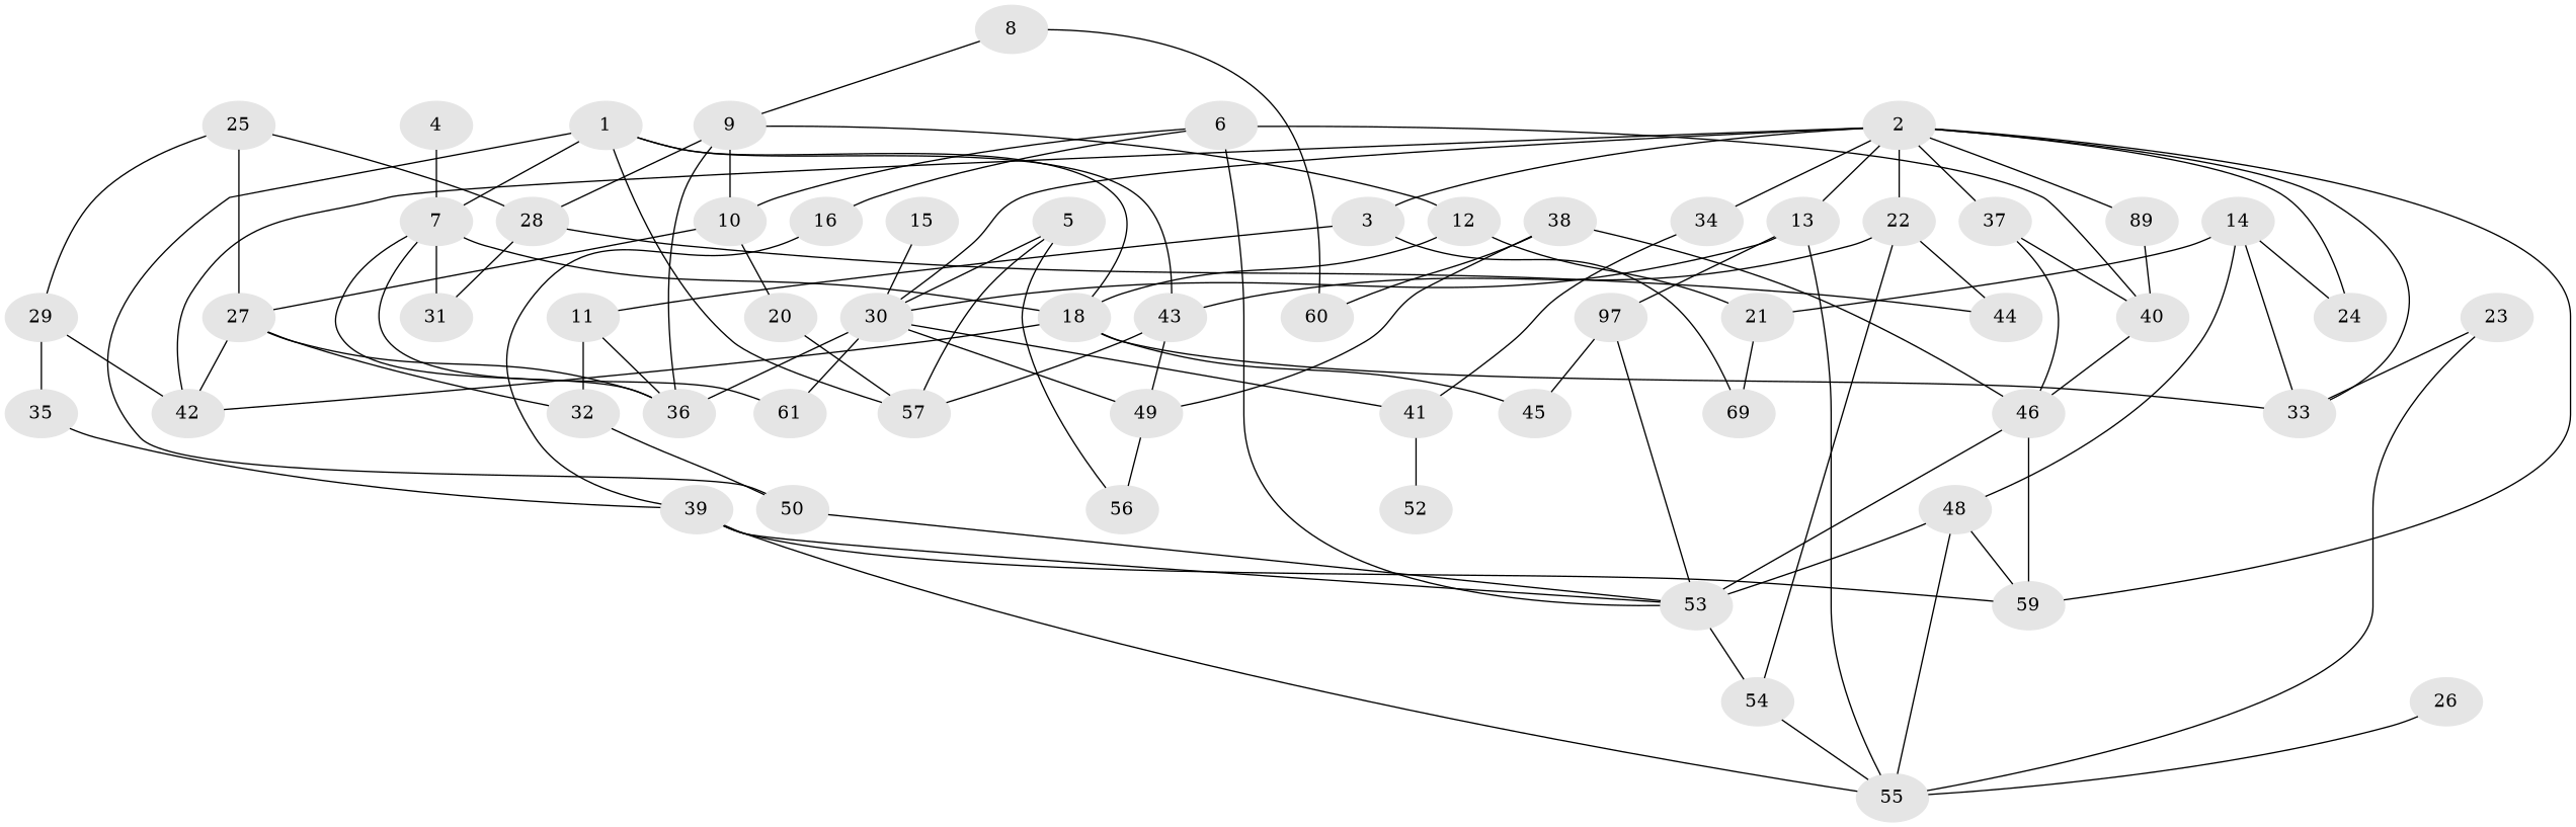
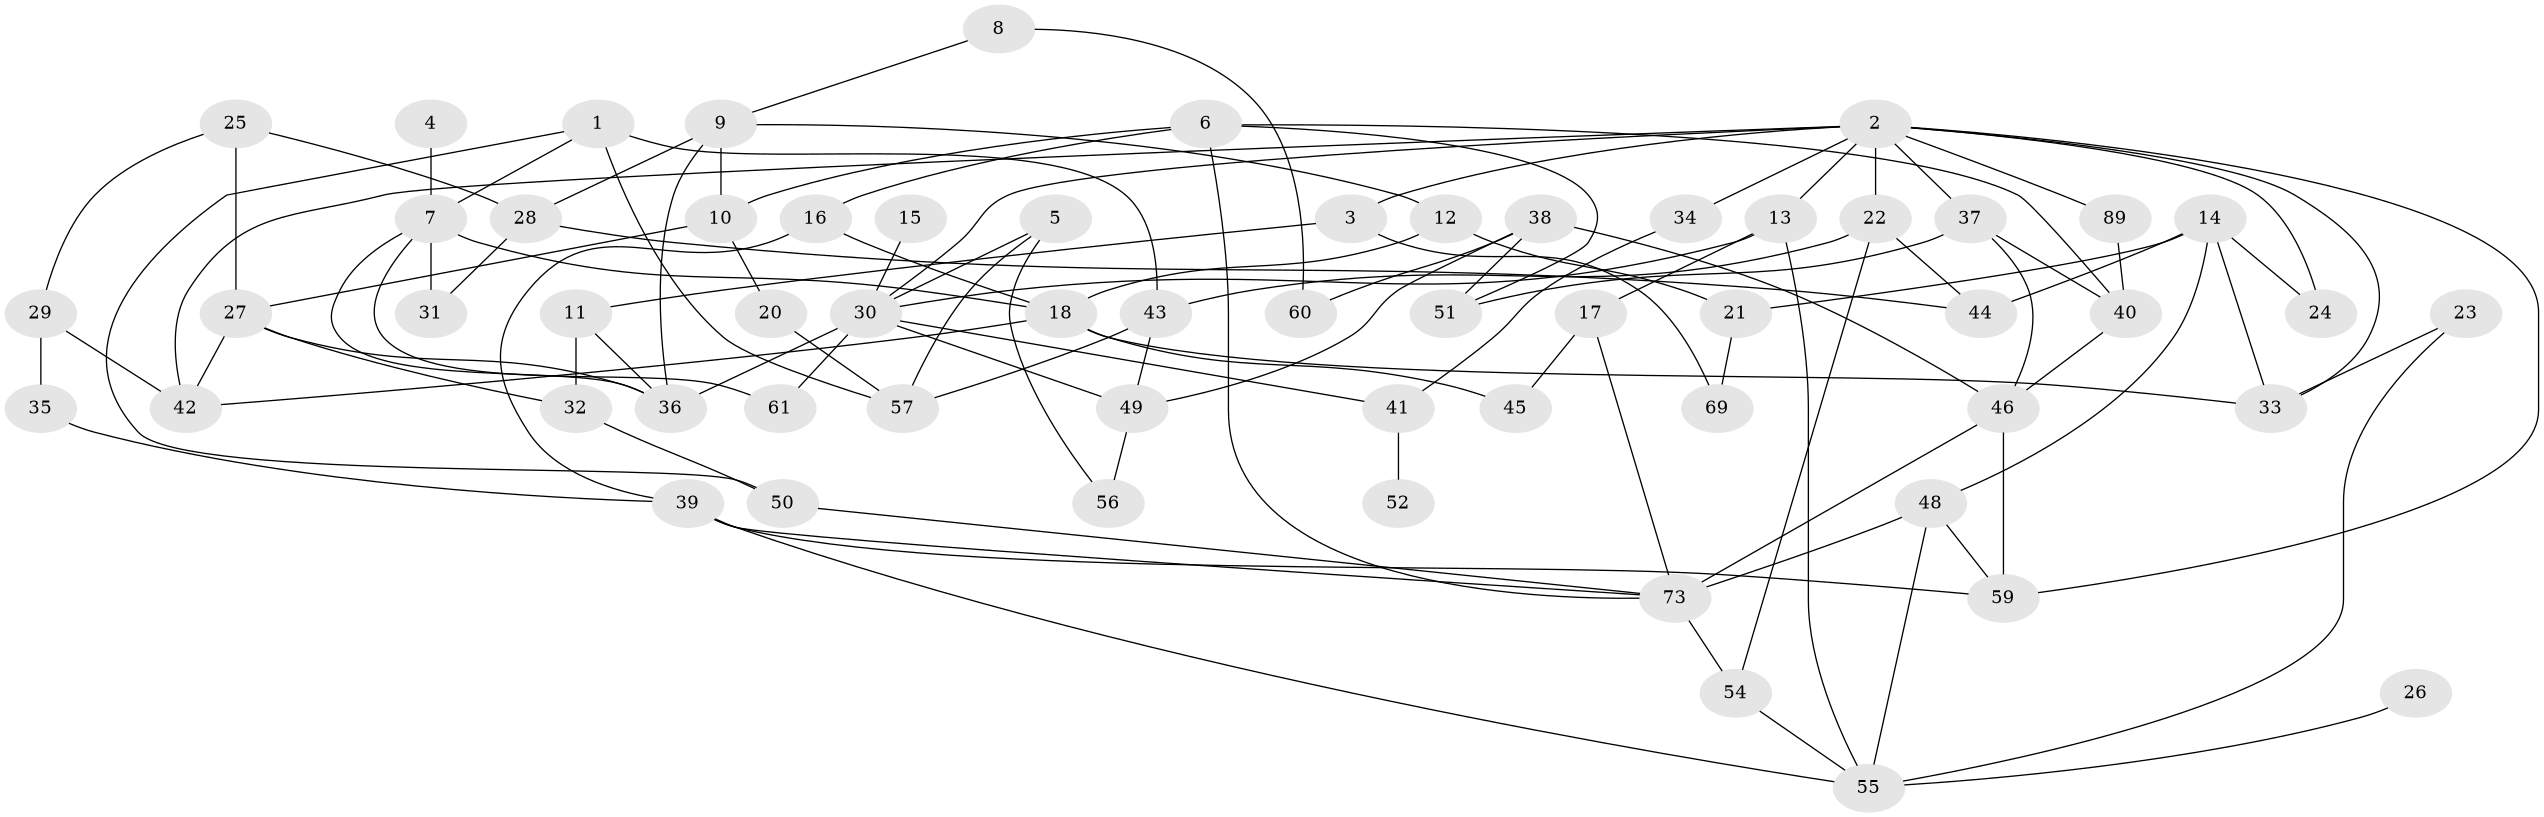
  graph {
    node [color=gray90 style=filled]
    edge [weight=1.0]
    1
    7
    43
    50
    57
    18
    31
    36
    61
    49
-   53
+   53 [label=73]
    2
    3
    13
    n15 [label=89]
    22
    24
    30
    33
    34
    37
    42
    59
    11
    n25 [label=69]
-   17 [label=97]
+   17
    55
    40
    44
    54
    41
+   51
    46
    32
    4
    5
    56
    6
    10
    16
    20
    27
    39
    45
    8
    9
    60
    12
    28
    21
    14
    48
    15
    23
    25
    29
    35
    26
    52
    38
    1 -- 7
    1 -- 43
    1 -- 50
    1 -- 57
    7 -- 18
    7 -- 31
    7 -- 36
    7 -- 61
    43 -- 57
    43 -- 49
    50 -- 53
    18 -- 33
    18 -- 42
    18 -- 45
    49 -- 56
    53 -- 54
    2 -- 3
    2 -- 13
    2 -- n15
    2 -- 22
    2 -- 24
    2 -- 30
    2 -- 33
    2 -- 34
    2 -- 37
    2 -- 42
    2 -- 59
    3 -- 11
    3 -- n25
    13 -- 30
    13 -- 17 [weight=2.0]
    13 -- 55
    n15 -- 40
    22 -- 43
    22 -- 44
    22 -- 54
    30 -- 36
    30 -- 61
    30 -- 49
    30 -- 41
    34 -- 41
    37 -- 40
+   37 -- 51
    37 -- 46
    11 -- 36
    11 -- 32
    17 -- 53
    17 -- 45
    40 -- 46
    54 -- 55
    41 -- 52
    46 -- 53
    46 -- 59
    32 -- 50
    4 -- 7
    5 -- 57
    5 -- 30
    5 -- 56
    6 -- 53
    6 -- 40
+   6 -- 51
    6 -- 10
    6 -- 16
    10 -- 20
    10 -- 27
-   1 -- 18
+   16 -- 18
    16 -- 39
    20 -- 57
    27 -- 36
    27 -- 42
    27 -- 32
    39 -- 53
    39 -- 59
    39 -- 55
    8 -- 9
    8 -- 60
    9 -- 36
    9 -- 10
    9 -- 12
    9 -- 28
    12 -- 18
    12 -- 21
    28 -- 31
    28 -- 44
    21 -- n25
    14 -- 24
    14 -- 33
+   14 -- 44
    14 -- 21
    14 -- 48
    48 -- 53 [weight=2.0]
    48 -- 59
    48 -- 55
    15 -- 30
    23 -- 33
    23 -- 55
    25 -- 27
    25 -- 28
    25 -- 29
    29 -- 42 [weight=2.0]
    29 -- 35
    35 -- 39
    26 -- 55
    38 -- 49
+   38 -- 51
    38 -- 46
    38 -- 60
  }
